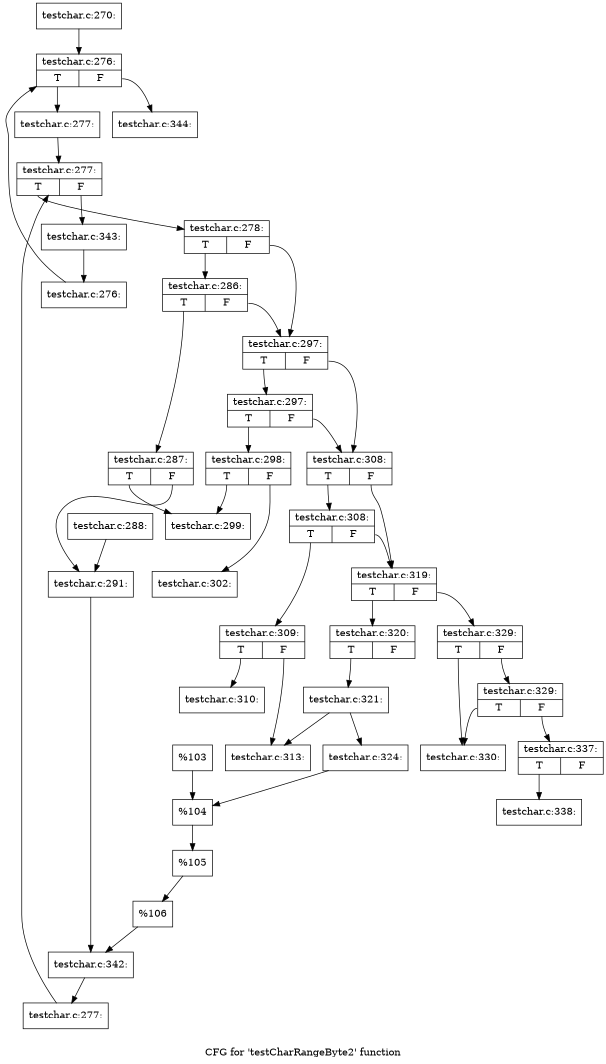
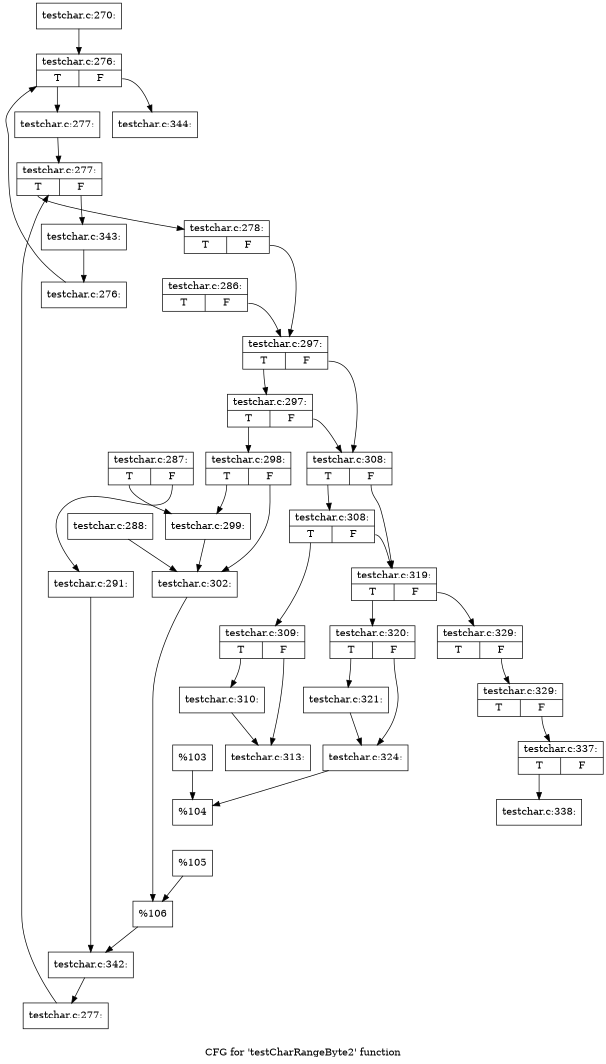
  digraph {
    label="CFG for 'testCharRangeByte2' function"
    node [shape=record]
    n1 [label="{testchar.c:270:}"]
    n2 [label="{testchar.c:276:|{<s0>T|<s1>F}}"]
    n3 [label="{testchar.c:277:}"]
    n4 [label="{testchar.c:344:}"]
    n5 [label="{testchar.c:277:|{<s0>T|<s1>F}}"]
    n6 [label="{testchar.c:278:|{<s0>T|<s1>F}}"]
    n7 [label="{testchar.c:343:}"]
    n8 [label="{testchar.c:286:|{<s0>T|<s1>F}}"]
    n9 [label="{testchar.c:297:|{<s0>T|<s1>F}}"]
    n10 [label="{testchar.c:276:}"]
    n11 [label="{testchar.c:287:|{<s0>T|<s1>F}}"]
    n12 [label="{testchar.c:297:|{<s0>T|<s1>F}}"]
    n13 [label="{testchar.c:308:|{<s0>T|<s1>F}}"]
    n14 [label="{testchar.c:291:}"]
    n15 [label="{testchar.c:299:}"]
    n16 [label="{testchar.c:298:|{<s0>T|<s1>F}}"]
    n17 [label="{testchar.c:308:|{<s0>T|<s1>F}}"]
    n18 [label="{testchar.c:319:|{<s0>T|<s1>F}}"]
    n19 [label="{testchar.c:288:}"]
    n20 [label="{testchar.c:342:}"]
    n21 [label="{testchar.c:277:}"]
    n22 [label="{testchar.c:302:}"]
    n23 [label="{testchar.c:309:|{<s0>T|<s1>F}}"]
    n24 [label="{testchar.c:320:|{<s0>T|<s1>F}}"]
    n25 [label="{testchar.c:329:|{<s0>T|<s1>F}}"]
    n26 [label="{%106}"]
    n27 [label="{testchar.c:310:}"]
    n28 [label="{testchar.c:313:}"]
    n29 [label="{testchar.c:321:}"]
    n30 [label="{testchar.c:324:}"]
-   n31 [label="{testchar.c:330:}"]
    n32 [label="{testchar.c:329:|{<s0>T|<s1>F}}"]
    n33 [label="{%105}"]
    n34 [label="{%104}"]
    n35 [label="{testchar.c:337:|{<s0>T|<s1>F}}"]
    n36 [label="{%103}"]
    n37 [label="{testchar.c:338:}"]
    n1 -> n2
    n2 -> n3 [tailport=s0]
    n2 -> n4 [tailport=s1]
    n3 -> n5
    n5 -> n6 [tailport=s0]
    n5 -> n7 [tailport=s1]
-   n6 -> n8 [tailport=s0]
    n6 -> n9 [tailport=s1]
    n7 -> n10
    n8 -> n9 [tailport=s1]
-   n8 -> n11 [tailport=s0]
    n9 -> n12 [tailport=s0]
    n9 -> n13 [tailport=s1]
    n10 -> n2
    n11 -> n14 [tailport=s1]
    n11 -> n15 [tailport=s0]
    n12 -> n13 [tailport=s1]
    n12 -> n16 [tailport=s0]
    n13 -> n17 [tailport=s0]
    n13 -> n18 [tailport=s1]
    n14 -> n20
+   n15 -> n22
    n16 -> n15 [tailport=s0]
    n16 -> n22 [tailport=s1]
    n17 -> n18 [tailport=s1]
    n17 -> n23 [tailport=s0]
    n18 -> n24 [tailport=s0]
    n18 -> n25 [tailport=s1]
-   n19 -> n14
+   n19 -> n22
    n20 -> n21
    n21 -> n5
+   n22 -> n26
    n23 -> n27 [tailport=s0]
    n23 -> n28 [tailport=s1]
    n24 -> n29 [tailport=s0]
-   n25 -> n31 [tailport=s0]
+   n24 -> n30 [tailport=s1]
    n25 -> n32 [tailport=s1]
    n26 -> n20
-   n29 -> n28
+   n27 -> n28
    n29 -> n30
    n30 -> n34
-   n32 -> n31 [tailport=s0]
    n32 -> n35 [tailport=s1]
    n33 -> n26
-   n34 -> n33
    n35 -> n37 [tailport=s0]
    n36 -> n34
  }
